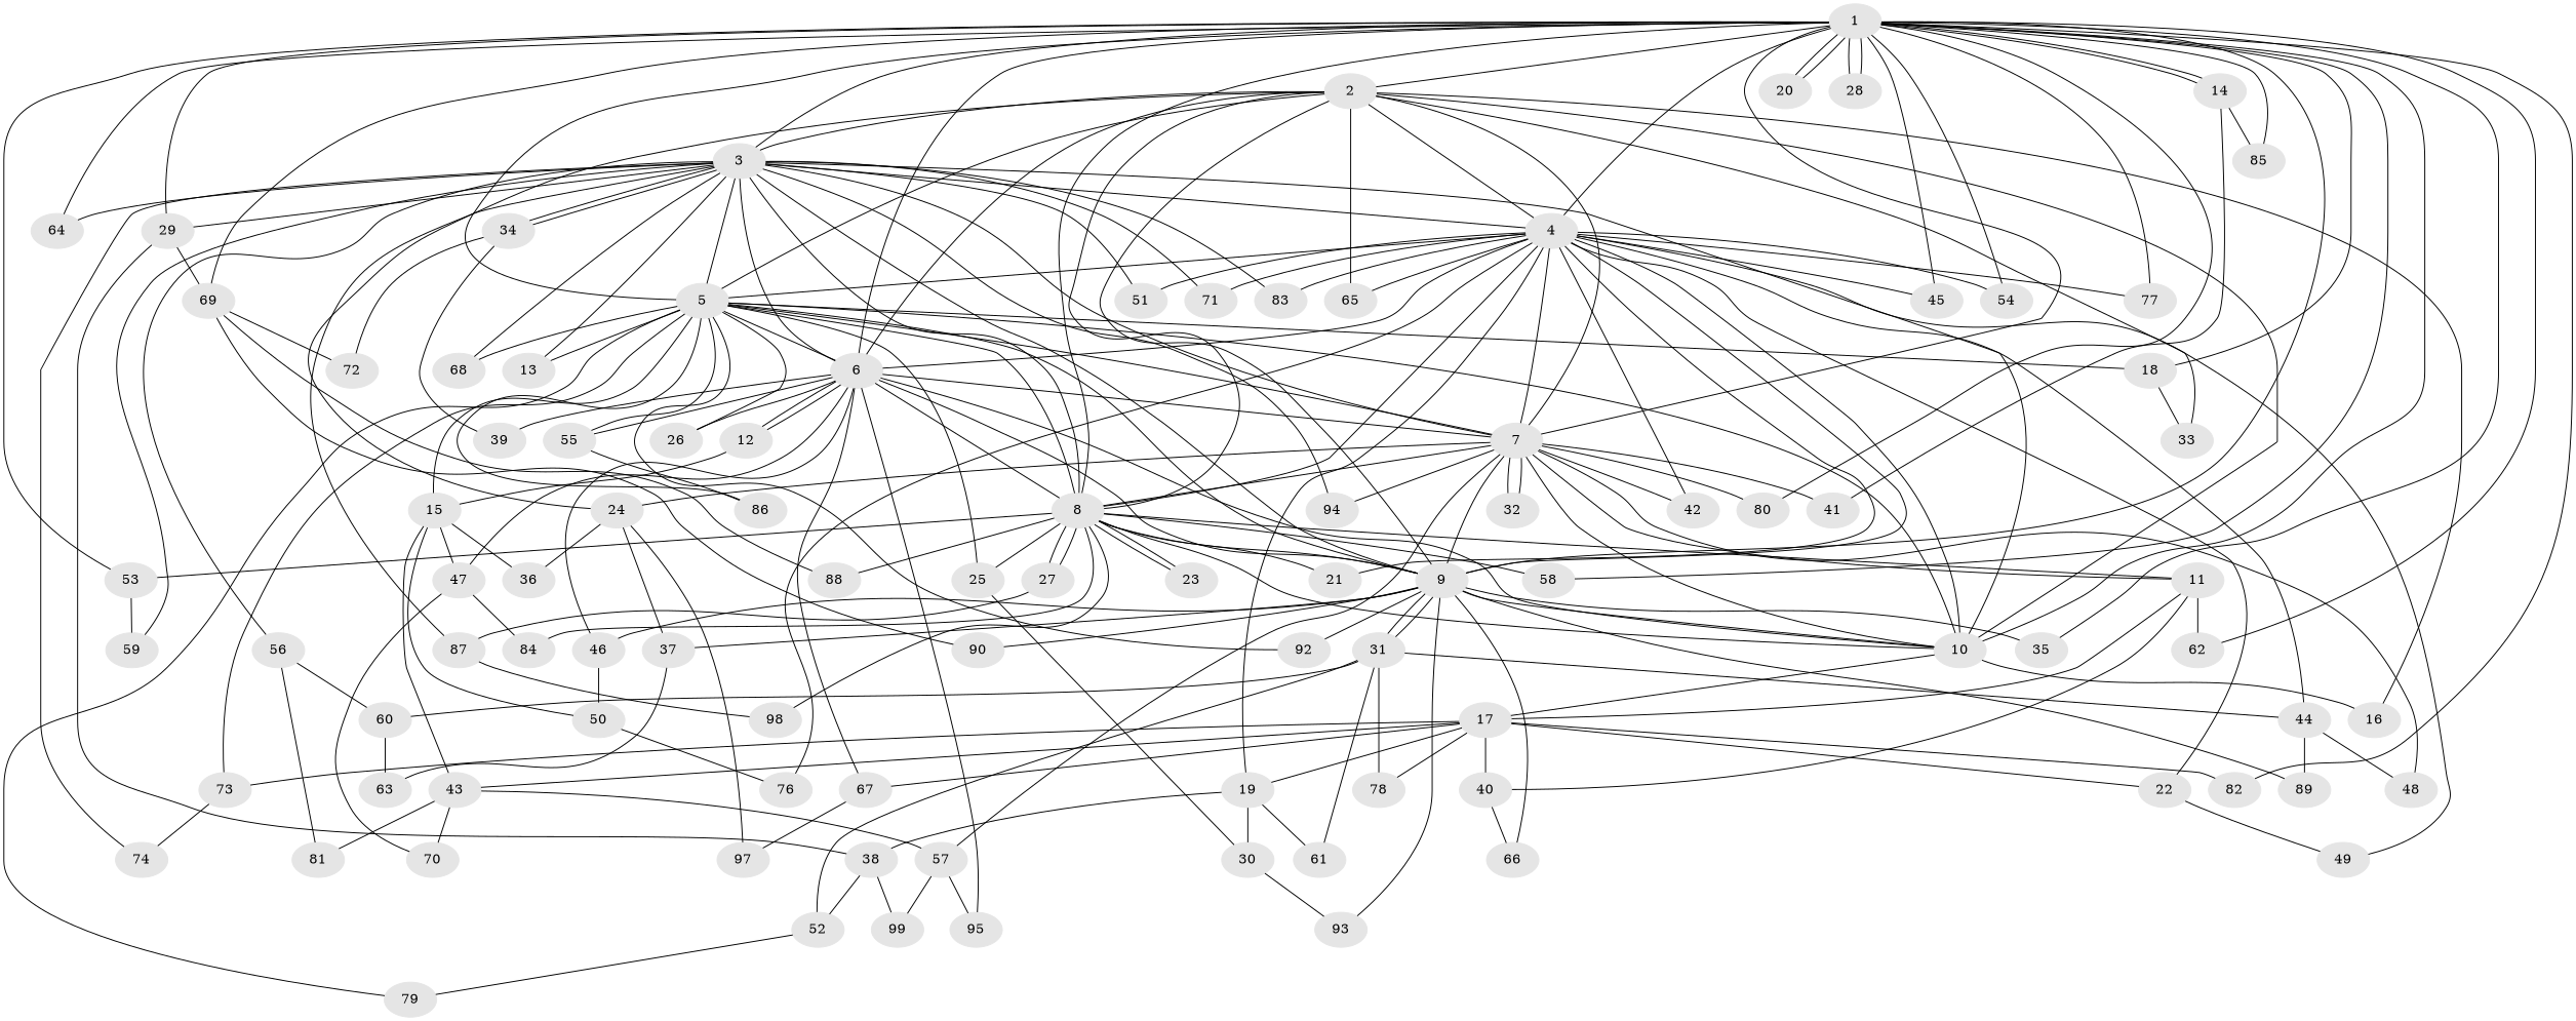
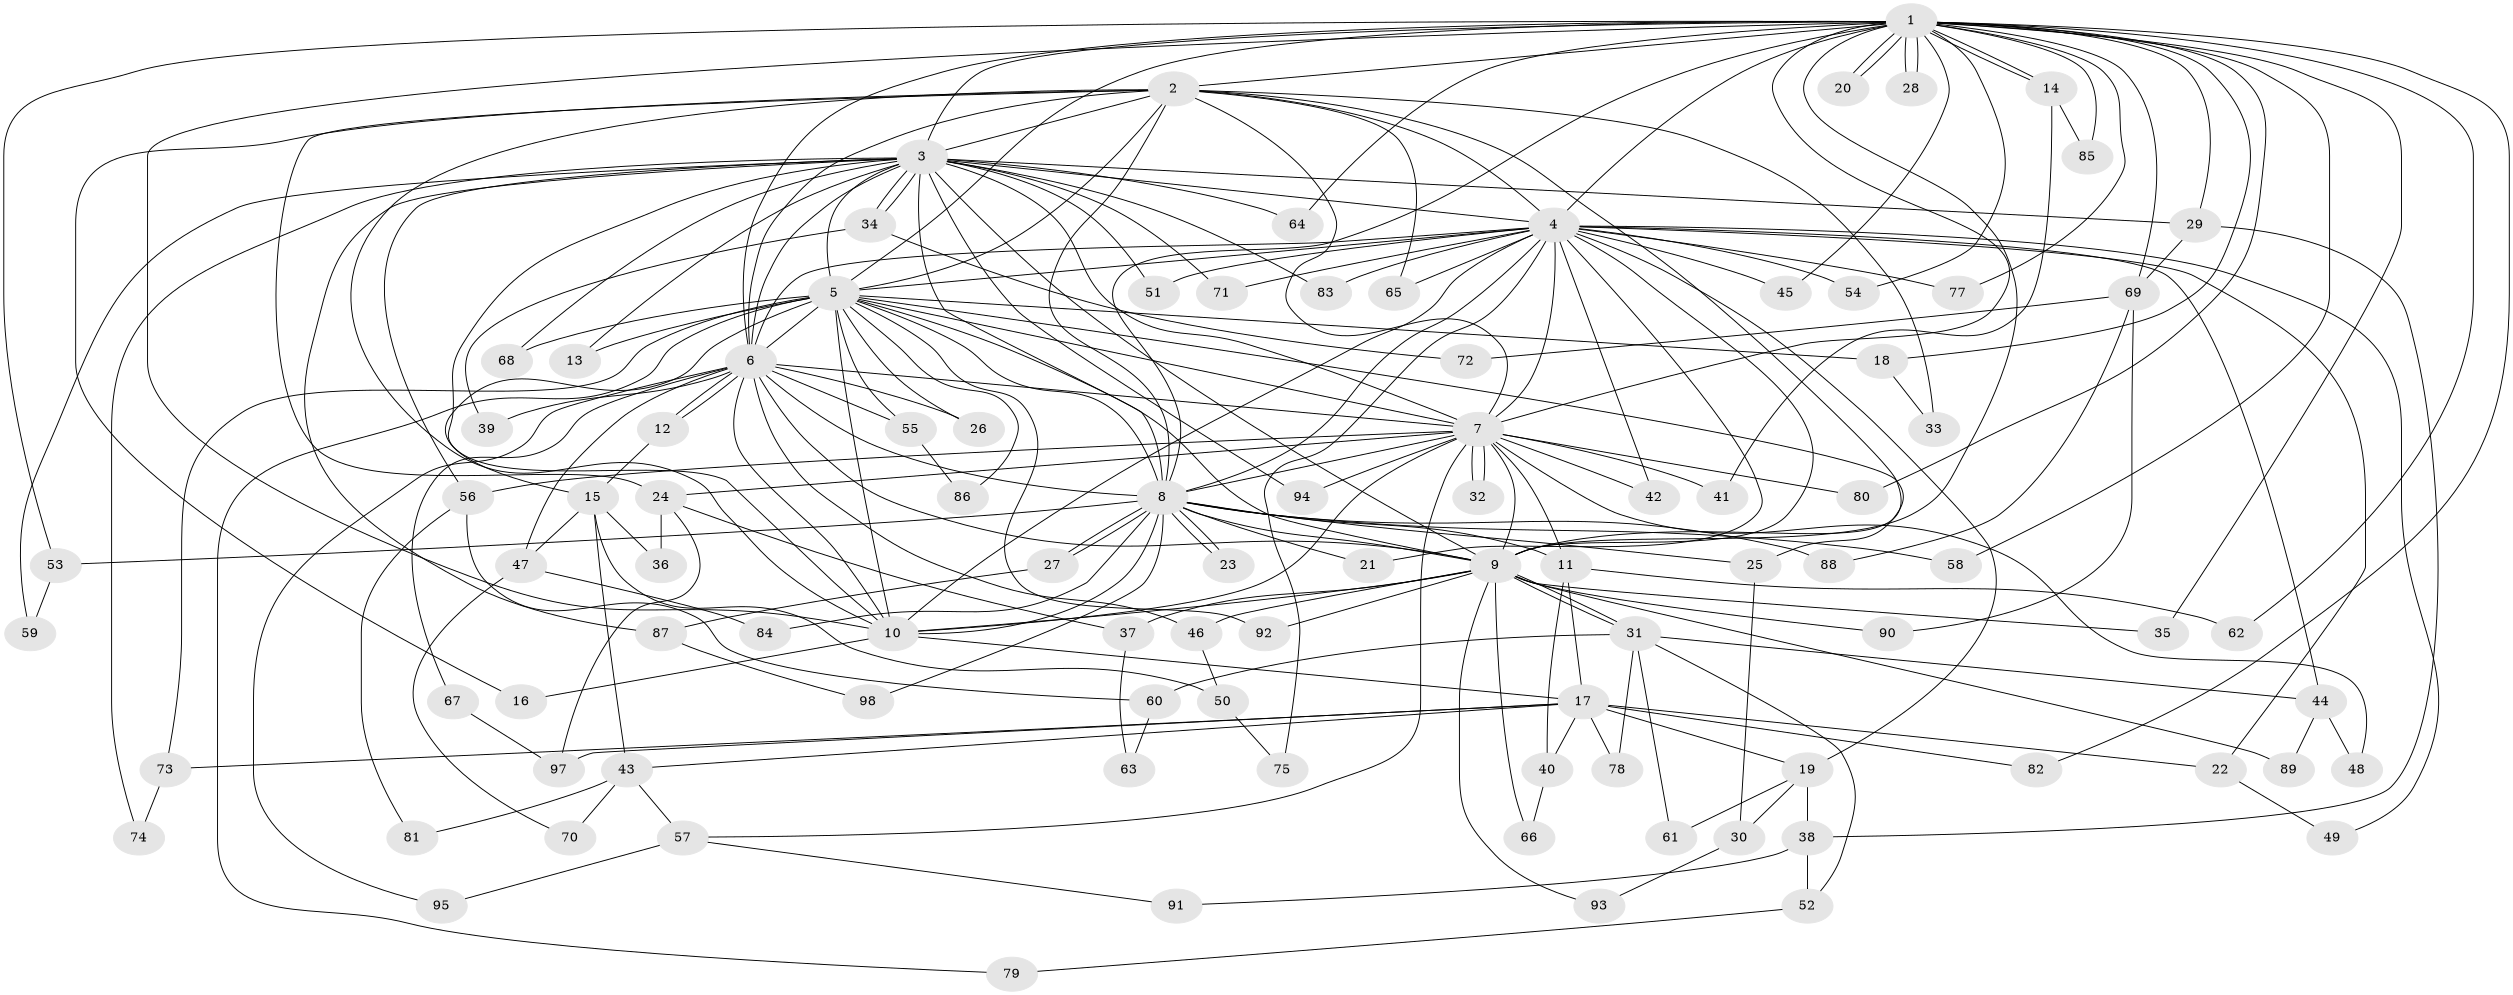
  graph {
    node [color=gray90 style=filled]
    1
    2
    3
    4
    5
    6
    7
    8
    9
    10
    14
    18
    20
    28
    29
    35
    45
    53
    54
    58
    62
    64
    69
    77
    80
    82
    85
    16
    24
    33
    65
    13
    34
    51
    56
    59
    68
    71
    74
    83
    87
    94
    19
    21
    22
    42
    44
    49
-   76
+   76 [label=75]
    15
    25
    26
    55
    73
    79
    86
    92
    12
    39
    46
    47
    67
    95
    11
    32
    41
    48
    57
    23
    27
    84
    88
    n73 [label=98]
    31
    37
    66
    89
    90
    93
    17
    38
    72
    36
    97
    60
    81
    30
    61
    43
    50
    70
    40
-   91 [label=99]
+   91
    78
    52
    63
    1 -- 2
    1 -- 3
    1 -- 4
    1 -- 5
    1 -- 6
    1 -- 7
    1 -- 8
    1 -- 9
    1 -- 10
    1 -- 14
    1 -- 14
    1 -- 18
    1 -- 20
    1 -- 20
    1 -- 28
    1 -- 28
    1 -- 29
    1 -- 35
    1 -- 45
    1 -- 53
    1 -- 54
    1 -- 58
    1 -- 62
    1 -- 64
    1 -- 69
    1 -- 77
    1 -- 80
    1 -- 82
    1 -- 85
    2 -- 3
    2 -- 4
    2 -- 5
    2 -- 6
    2 -- 7
    2 -- 8
    2 -- 9
    2 -- 10
    2 -- 16
    2 -- 24
    2 -- 33
    2 -- 65
    3 -- 4
    3 -- 5
    3 -- 6
    3 -- 7
    3 -- 8
    3 -- 9
    3 -- 10
    3 -- 29
    3 -- 64
    3 -- 13
    3 -- 34
    3 -- 34
    3 -- 51
    3 -- 56
    3 -- 59
    3 -- 68
    3 -- 71
    3 -- 74
    3 -- 83
    3 -- 87
    3 -- 94
    4 -- 5
    4 -- 6
    4 -- 7
    4 -- 8
    4 -- 9
    4 -- 10
    4 -- 45
    4 -- 54
    4 -- 77
    4 -- 65
    4 -- 51
    4 -- 71
    4 -- 83
    4 -- 19
    4 -- 21
    4 -- 22
    4 -- 42
    4 -- 44
    4 -- 49
    4 -- 76
    5 -- 6
    5 -- 7
    5 -- 8
    5 -- 9
    5 -- 10
    5 -- 18
    5 -- 13
    5 -- 68
    5 -- 15
    5 -- 25
    5 -- 26
    5 -- 55
    5 -- 73
    5 -- 79
    5 -- 86
    5 -- 92
    6 -- 7
    6 -- 8
    6 -- 9
    6 -- 10
    6 -- 26
    6 -- 55
    6 -- 12
    6 -- 12
    6 -- 39
    6 -- 46
    6 -- 47
    6 -- 67
    6 -- 95
    7 -- 8
    7 -- 9
    7 -- 10
    7 -- 80
    7 -- 24
+   7 -- 56
    7 -- 94
    7 -- 42
    7 -- 11
    7 -- 32
    7 -- 32
    7 -- 41
    7 -- 48
    7 -- 57
    8 -- 9
    8 -- 10
    8 -- 53
    8 -- 58
    8 -- 21
    8 -- 25
    8 -- 11
    8 -- 23
    8 -- 23
    8 -- 27
    8 -- 27
    8 -- 84
    8 -- 88
    8 -- n73
    9 -- 10
    9 -- 35
    9 -- 92
    9 -- 46
    9 -- 31
    9 -- 31
    9 -- 37
    9 -- 66
    9 -- 89
    9 -- 90
    9 -- 93
    10 -- 16
    10 -- 17
    14 -- 85
    14 -- 41
    18 -- 33
    29 -- 69
    29 -- 38
    53 -- 59
    69 -- 88
    69 -- 90
    69 -- 72
    24 -- 37
    24 -- 36
    24 -- 97
    34 -- 39
    34 -- 72
    56 -- 60
    56 -- 81
    87 -- n73
    19 -- 38
    19 -- 30
    19 -- 61
    22 -- 49
    44 -- 48
    44 -- 89
    15 -- 47
    15 -- 36
    15 -- 43
    15 -- 50
    25 -- 30
    55 -- 86
    73 -- 74
    12 -- 15
    46 -- 50
    47 -- 84
    47 -- 70
    67 -- 97
    11 -- 62
    11 -- 17
    11 -- 40
    57 -- 95
    57 -- 91
    27 -- 87
    31 -- 44
    31 -- 60
    31 -- 61
    31 -- 78
    31 -- 52
    37 -- 63
    17 -- 82
    17 -- 19
    17 -- 22
    17 -- 73
-   17 -- 67
+   17 -- 97
    17 -- 43
    17 -- 40
    17 -- 78
    38 -- 91
    38 -- 52
    60 -- 63
    30 -- 93
    43 -- 57
    43 -- 81
    43 -- 70
    50 -- 76
    40 -- 66
    52 -- 79
  }
